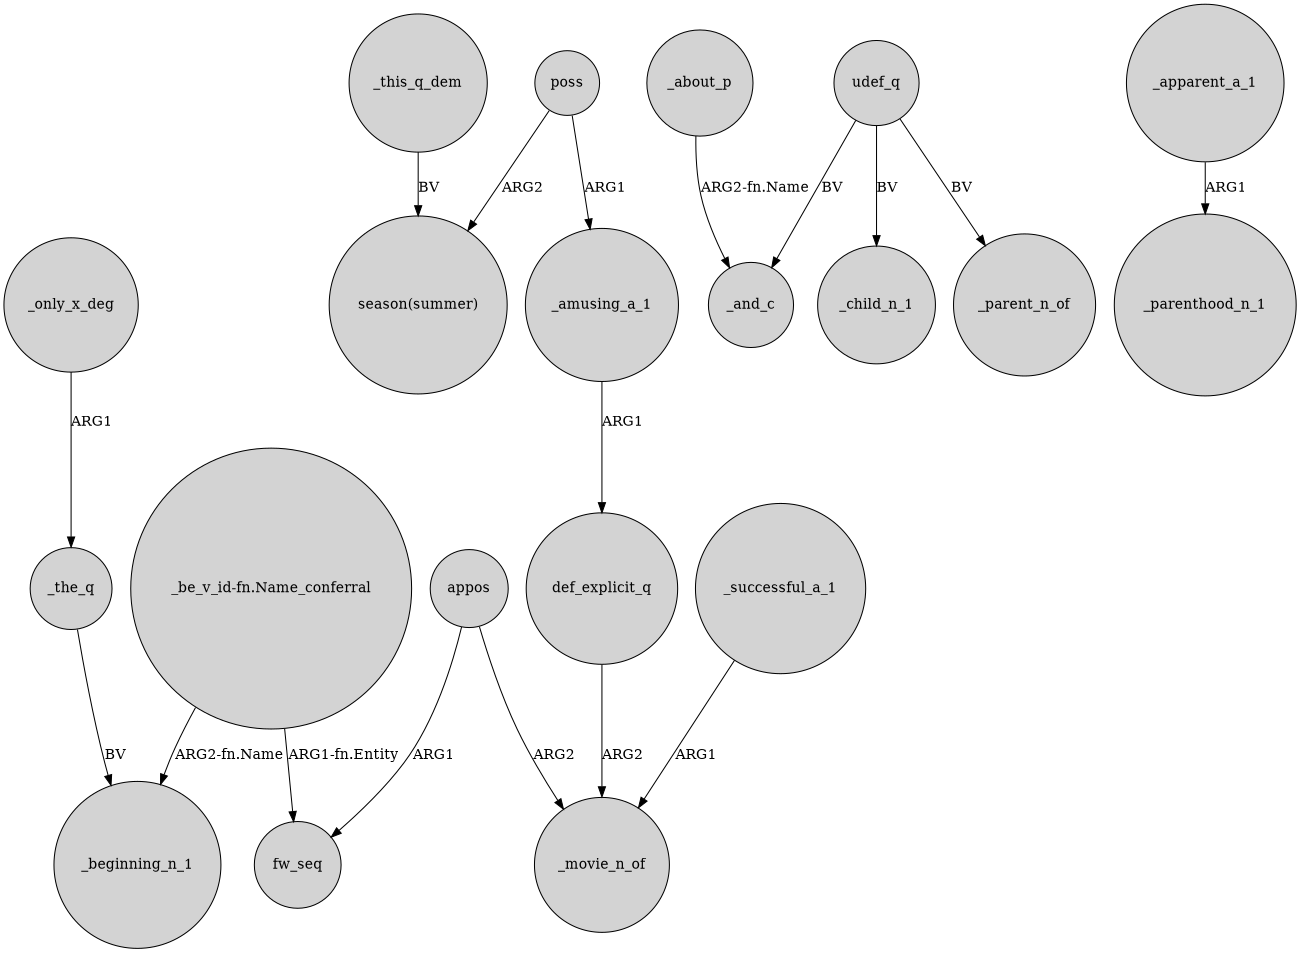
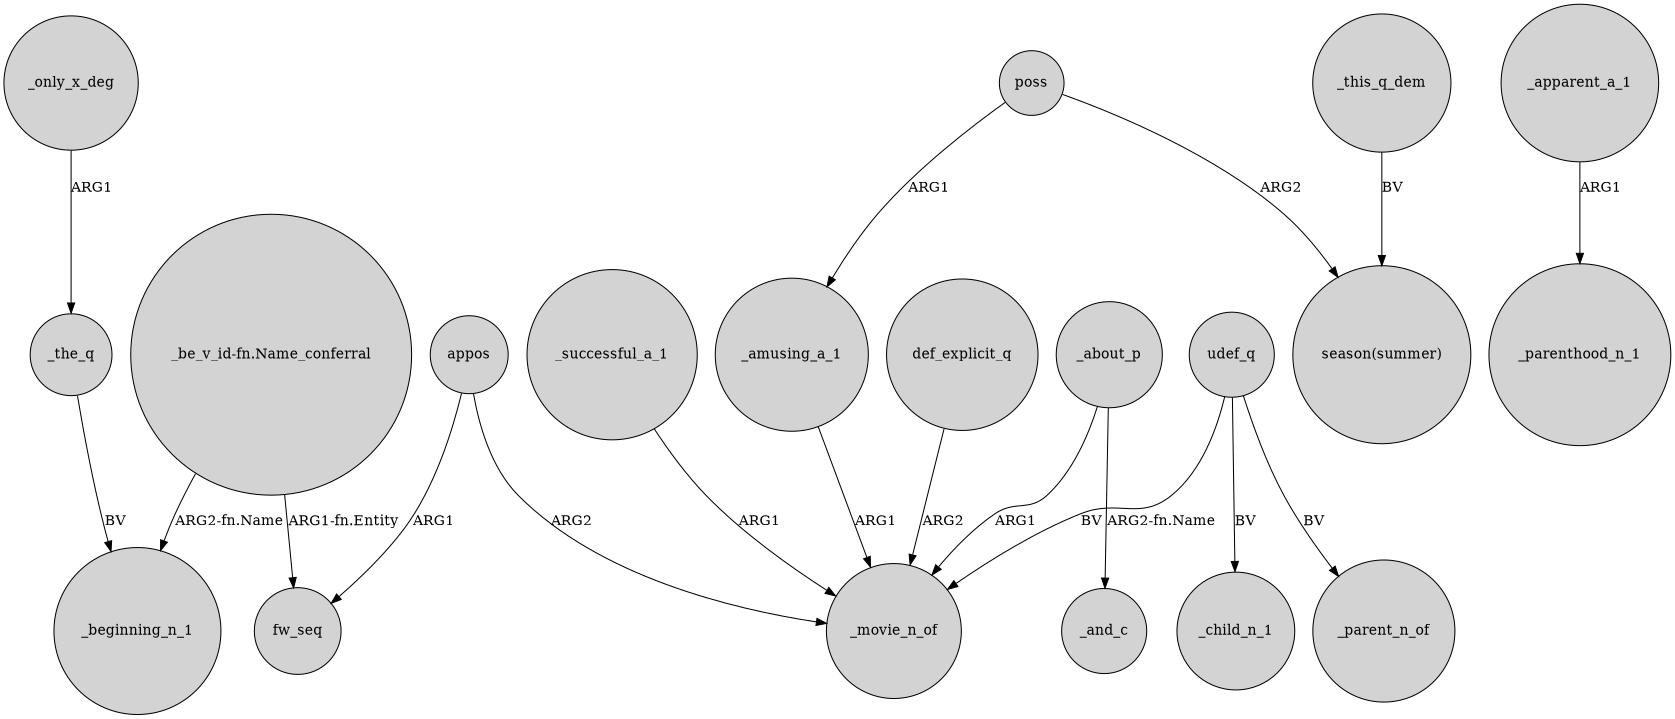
  digraph {
    node [shape=circle style=filled]
    _the_q
    _beginning_n_1
    def_explicit_q
    _movie_n_of
    appos
    fw_seq
    "_be_v_id-fn.Name_conferral"
    _about_p
    _and_c
    _this_q_dem
    "season(summer)"
    udef_q
    _child_n_1
    _parent_n_of
    _only_x_deg
    _apparent_a_1
    _parenthood_n_1
    _successful_a_1
    poss
    _amusing_a_1
    _the_q -> _beginning_n_1 [label=BV]
    def_explicit_q -> _movie_n_of [label=ARG2]
    appos -> _movie_n_of [label=ARG2]
    appos -> fw_seq [label=ARG1]
    "_be_v_id-fn.Name_conferral" -> _beginning_n_1 [label="ARG2-fn.Name"]
    "_be_v_id-fn.Name_conferral" -> fw_seq [label="ARG1-fn.Entity"]
+   _about_p -> _movie_n_of [label=ARG1]
    _about_p -> _and_c [label="ARG2-fn.Name"]
    _this_q_dem -> "season(summer)" [label=BV]
-   udef_q -> _and_c [label=BV]
+   udef_q -> _movie_n_of [label=BV]
    udef_q -> _child_n_1 [label=BV]
    udef_q -> _parent_n_of [label=BV]
    _only_x_deg -> _the_q [label=ARG1]
    _apparent_a_1 -> _parenthood_n_1 [label=ARG1]
    _successful_a_1 -> _movie_n_of [label=ARG1]
    poss -> "season(summer)" [label=ARG2]
    poss -> _amusing_a_1 [label=ARG1]
-   _amusing_a_1 -> def_explicit_q [label=ARG1]
+   _amusing_a_1 -> _movie_n_of [label=ARG1]
  }
